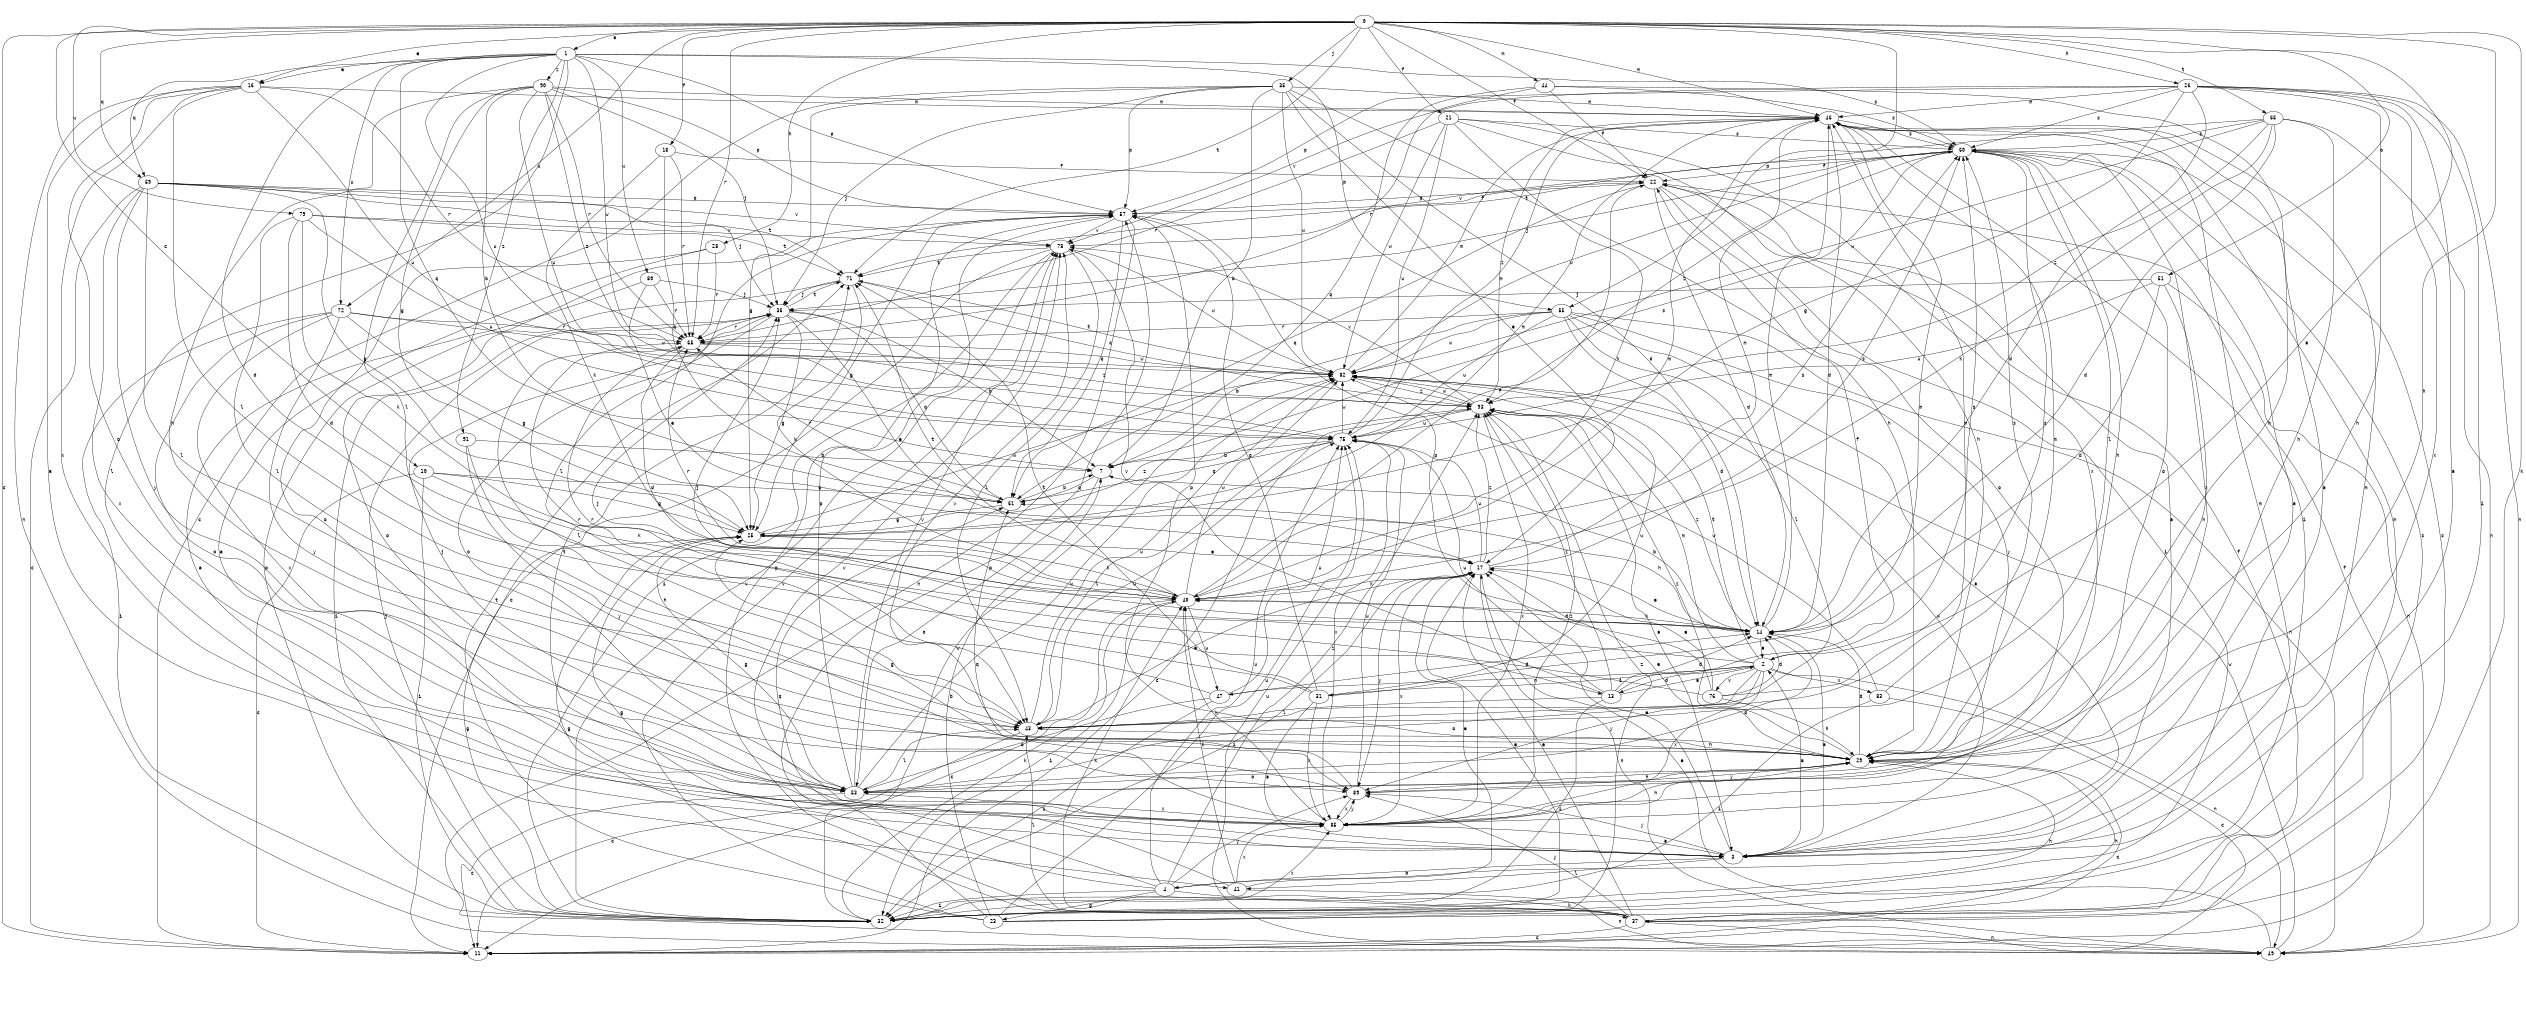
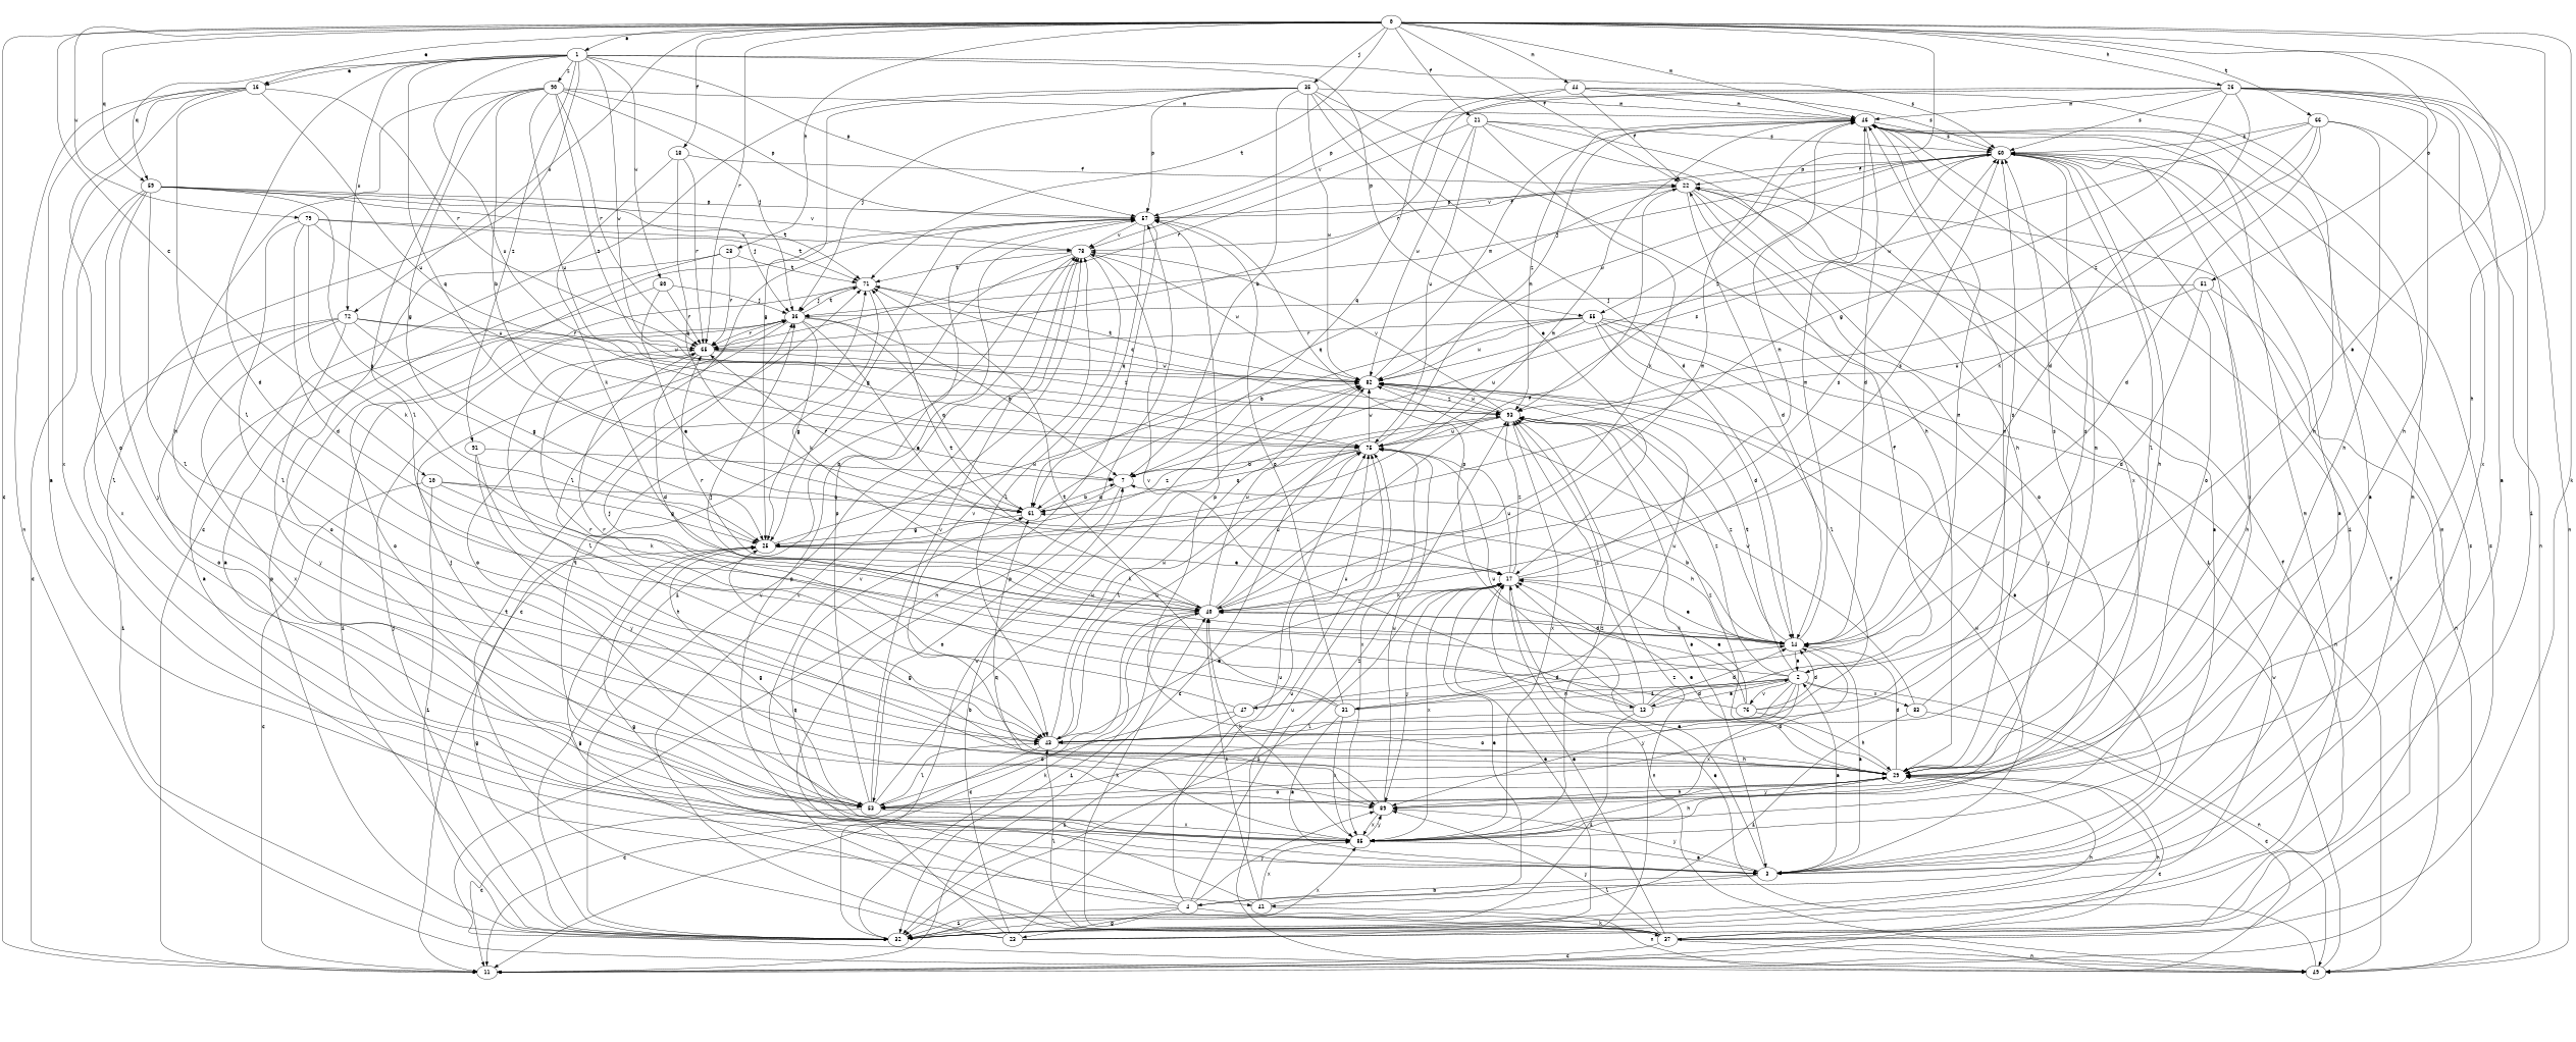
  strict digraph {
    fontname="DejaVu Sans Mono"
    node [fontname="DejaVu Sans Mono"]
    edge [fontname="DejaVu Sans Mono"]
    0
    1
    2
    10
    11
    16
    18
    21
    22
    26
    28
    29
    35
    37
    44
    46
    51
    55
    59
    65
    n21 [label=66]
    71
    72
    79
    13
    41
    57
    61
    n29 [label=60]
    75
    80
    82
    90
    91
    31
    36
    47
    49
    53
    76
    83
    85
    89
    93
    25
    32
    40
    3
    43
    14
    78
    17
    7
    4
    23
    0 -> 1 [label=a]
    0 -> 2 [label=a]
    0 -> 10 [label=c]
    0 -> 11 [label=c]
    0 -> 16 [label=e]
    0 -> 18 [label=f]
    0 -> 21 [label=f]
    0 -> 22 [label=f]
    0 -> 26 [label=h]
    0 -> 28 [label=h]
    0 -> 29 [label=h]
    0 -> 35 [label=j]
    0 -> 37 [label=k]
    0 -> 44 [label=m]
    0 -> 46 [label=m]
    0 -> 51 [label=o]
    0 -> 55 [label=p]
    0 -> 59 [label=q]
    0 -> 65 [label=r]
    0 -> n21 [label=t]
    0 -> 71 [label=t]
    0 -> 72 [label=u]
    0 -> 79 [label=w]
    1 -> 16 [label=e]
    1 -> 55 [label=p]
    1 -> 59 [label=q]
    1 -> 72 [label=u]
    1 -> 13 [label=d]
    1 -> 41 [label=l]
    1 -> 57 [label=p]
    1 -> 61 [label=q]
    1 -> n29 [label=s]
    1 -> 75 [label=u]
    1 -> 80 [label=w]
    1 -> 82 [label=w]
    1 -> 90 [label=z]
    1 -> 91 [label=z]
    2 -> 13 [label=d]
    2 -> n29 [label=s]
    2 -> 82 [label=t]
    2 -> 31 [label=i]
    2 -> 36 [label=j]
    2 -> 47 [label=n]
    2 -> 49 [label=n]
    2 -> 53 [label=o]
    2 -> 76 [label=v]
    2 -> 83 [label=x]
    2 -> 85 [label=x]
    2 -> 89 [label=y]
-   2 -> 93 [label=m]
+   2 -> 93 [label=z]
    10 -> 11 [label=c]
    10 -> 61 [label=q]
    10 -> 25 [label=g]
    10 -> 32 [label=i]
    10 -> 40 [label=k]
    11 -> 22 [label=f]
    16 -> 65 [label=r]
    16 -> 75 [label=u]
    16 -> 49 [label=n]
    16 -> 53 [label=o]
    16 -> 85 [label=x]
    16 -> 3 [label=a]
    16 -> 43 [label=l]
    18 -> 22 [label=f]
    18 -> 65 [label=r]
    18 -> 61 [label=q]
    18 -> 40 [label=k]
    21 -> 29 [label=h]
    21 -> 65 [label=r]
    21 -> n29 [label=s]
    21 -> 75 [label=u]
    21 -> 82 [label=w]
    21 -> 85 [label=x]
    21 -> 40 [label=k]
    22 -> 57 [label=p]
    22 -> 61 [label=q]
    22 -> 53 [label=o]
    22 -> 32 [label=i]
    22 -> 3 [label=a]
    22 -> 14 [label=d]
    26 -> 29 [label=h]
    26 -> 46 [label=m]
    26 -> 57 [label=p]
    26 -> n29 [label=s]
    26 -> 49 [label=n]
    26 -> 85 [label=x]
    26 -> 25 [label=g]
    26 -> 32 [label=i]
    26 -> 3 [label=a]
    26 -> 14 [label=d]
    26 -> 78 [label=v]
    28 -> 65 [label=r]
    28 -> 53 [label=o]
    28 -> 3 [label=a]
    29 -> 11 [label=c]
    29 -> 46 [label=m]
    29 -> 57 [label=p]
    29 -> 53 [label=o]
    29 -> 89 [label=y]
    29 -> 93 [label=z]
    29 -> 14 [label=d]
    29 -> 78 [label=v]
    29 -> 17 [label=e]
    35 -> 11 [label=c]
    35 -> 29 [label=h]
    35 -> 46 [label=m]
    35 -> 57 [label=p]
    35 -> 82 [label=w]
    35 -> 36 [label=j]
    35 -> 25 [label=g]
    35 -> 14 [label=d]
    35 -> 17 [label=e]
    35 -> 7 [label=b]
    37 -> 11 [label=c]
    37 -> 22 [label=f]
    37 -> 29 [label=h]
    37 -> 46 [label=m]
    37 -> 57 [label=p]
    37 -> n29 [label=s]
    37 -> 49 [label=n]
    37 -> 89 [label=y]
    37 -> 25 [label=g]
    37 -> 40 [label=k]
    37 -> 43 [label=l]
    37 -> 17 [label=e]
    44 -> 22 [label=f]
    44 -> 29 [label=h]
-   16 -> 46 [label=m]
+   44 -> 46 [label=m]
    44 -> 65 [label=r]
    44 -> 61 [label=q]
    44 -> n29 [label=s]
    46 -> n29 [label=s]
    46 -> 93 [label=z]
    46 -> 32 [label=i]
    46 -> 3 [label=a]
    46 -> 14 [label=d]
    51 -> 29 [label=h]
    51 -> 75 [label=u]
    51 -> 36 [label=j]
    51 -> 49 [label=n]
    51 -> 14 [label=d]
    55 -> 65 [label=r]
    55 -> 75 [label=u]
    55 -> 82 [label=w]
    55 -> 49 [label=n]
    55 -> 89 [label=y]
    55 -> 3 [label=a]
    55 -> 43 [label=l]
    55 -> 14 [label=d]
    55 -> 7 [label=b]
    59 -> 11 [label=c]
    59 -> 71 [label=t]
    59 -> 57 [label=p]
    59 -> 36 [label=j]
    59 -> 85 [label=x]
    59 -> 89 [label=y]
    59 -> 25 [label=g]
    59 -> 43 [label=l]
    59 -> 78 [label=v]
    65 -> 82 [label=w]
    65 -> 93 [label=z]
    65 -> 43 [label=l]
    65 -> 14 [label=d]
    n21 -> 29 [label=h]
-   n21 -> 71 [label=t]
+   28 -> 71 [label=t]
    n21 -> n29 [label=s]
    n21 -> 82 [label=w]
    n21 -> 49 [label=n]
    n21 -> 93 [label=z]
    n21 -> 40 [label=k]
    n21 -> 14 [label=d]
    71 -> 36 [label=j]
    71 -> 53 [label=o]
    71 -> 93 [label=c]
    71 -> 40 [label=k]
    72 -> 65 [label=r]
    72 -> 82 [label=w]
    72 -> 53 [label=o]
    72 -> 85 [label=x]
    72 -> 89 [label=y]
    72 -> 25 [label=g]
    72 -> 32 [label=i]
    79 -> 71 [label=t]
    79 -> 75 [label=u]
    79 -> 40 [label=k]
    79 -> 43 [label=l]
    79 -> 14 [label=d]
    79 -> 78 [label=v]
    13 -> 2 [label=a]
    13 -> 22 [label=f]
    13 -> 75 [label=u]
    13 -> 93 [label=z]
    13 -> 32 [label=i]
    13 -> 43 [label=l]
    13 -> 14 [label=d]
    13 -> 78 [label=v]
    41 -> 49 [label=n]
    41 -> 85 [label=x]
    41 -> 40 [label=k]
    41 -> 78 [label=v]
    41 -> 17 [label=e]
    57 -> 22 [label=f]
    57 -> 61 [label=q]
    57 -> 49 [label=n]
    57 -> 25 [label=g]
    57 -> 43 [label=l]
    57 -> 78 [label=v]
    61 -> 65 [label=r]
    61 -> 25 [label=g]
    61 -> 7 [label=b]
    n29 -> 22 [label=f]
    n29 -> 29 [label=h]
    n29 -> 82 [label=w]
    n29 -> 36 [label=j]
    n29 -> 53 [label=o]
    n29 -> 85 [label=x]
    n29 -> 93 [label=z]
    n29 -> 3 [label=a]
    n29 -> 43 [label=l]
    n29 -> 78 [label=v]
    75 -> 46 [label=m]
    75 -> 61 [label=q]
    75 -> 82 [label=w]
    75 -> 85 [label=x]
    75 -> 43 [label=l]
    75 -> 7 [label=b]
    80 -> 65 [label=r]
    80 -> 36 [label=j]
    80 -> 3 [label=a]
    80 -> 17 [label=e]
    82 -> 46 [label=m]
    82 -> 71 [label=t]
    82 -> 93 [label=z]
    90 -> 29 [label=h]
    90 -> 46 [label=m]
    90 -> 65 [label=r]
    90 -> 57 [label=p]
    90 -> 75 [label=u]
    90 -> 36 [label=j]
    90 -> 93 [label=z]
    90 -> 25 [label=g]
    90 -> 43 [label=l]
    90 -> 7 [label=b]
    91 -> 29 [label=h]
    91 -> 89 [label=y]
    91 -> 7 [label=b]
    31 -> 46 [label=m]
    31 -> 65 [label=r]
    31 -> 71 [label=t]
    31 -> 57 [label=p]
    31 -> 82 [label=w]
    31 -> 85 [label=x]
    31 -> 3 [label=a]
    36 -> 65 [label=r]
    36 -> 71 [label=t]
    36 -> 61 [label=q]
    36 -> 53 [label=o]
    36 -> 25 [label=g]
    36 -> 32 [label=i]
    36 -> 17 [label=e]
    36 -> 7 [label=b]
    47 -> 65 [label=r]
    47 -> 75 [label=u]
    47 -> 53 [label=o]
    47 -> 32 [label=i]
    47 -> 14 [label=d]
    49 -> 75 [label=u]
    49 -> 82 [label=w]
    49 -> 17 [label=e]
    53 -> 11 [label=c]
    53 -> 57 [label=p]
    53 -> 82 [label=w]
    53 -> 36 [label=j]
    53 -> 85 [label=x]
    53 -> 25 [label=g]
    53 -> 43 [label=l]
    53 -> 14 [label=d]
    53 -> 78 [label=v]
    76 -> 29 [label=h]
    76 -> 57 [label=p]
    76 -> n29 [label=s]
    76 -> 36 [label=j]
    76 -> 14 [label=d]
    76 -> 17 [label=e]
    83 -> 11 [label=c]
    83 -> n29 [label=s]
    83 -> 82 [label=w]
    83 -> 32 [label=i]
    85 -> 29 [label=h]
    85 -> 71 [label=t]
    85 -> 61 [label=q]
    85 -> 89 [label=y]
    85 -> 93 [label=z]
    85 -> 40 [label=k]
    85 -> 3 [label=a]
    89 -> 29 [label=h]
    89 -> 75 [label=u]
    89 -> 85 [label=x]
    89 -> 25 [label=g]
    93 -> 11 [label=c]
    93 -> 75 [label=u]
    93 -> 82 [label=w]
    93 -> 85 [label=x]
    93 -> 3 [label=a]
    93 -> 78 [label=v]
    25 -> 46 [label=m]
    25 -> 82 [label=w]
    25 -> 93 [label=z]
    25 -> 40 [label=k]
    25 -> 17 [label=e]
    32 -> 29 [label=h]
    32 -> 57 [label=p]
    32 -> 82 [label=w]
    32 -> 36 [label=j]
    32 -> 85 [label=x]
    32 -> 25 [label=g]
    32 -> 40 [label=k]
    32 -> 78 [label=v]
    40 -> 11 [label=c]
    40 -> 22 [label=f]
    40 -> 46 [label=m]
    40 -> 65 [label=r]
    40 -> 71 [label=t]
    40 -> n29 [label=s]
-   40 -> 47 [label=u]
+   40 -> 75 [label=u]
    40 -> 82 [label=w]
    40 -> 32 [label=i]
    40 -> 14 [label=d]
    3 -> 2 [label=a]
    3 -> 46 [label=m]
    3 -> 41 [label=l]
    3 -> 82 [label=w]
    3 -> 89 [label=y]
    3 -> 17 [label=e]
    3 -> 4 [label=b]
    43 -> 11 [label=c]
    43 -> 29 [label=h]
    43 -> 46 [label=m]
    43 -> 75 [label=u]
    43 -> 82 [label=w]
    43 -> 17 [label=e]
    14 -> 2 [label=a]
    14 -> 46 [label=m]
    14 -> 61 [label=h]
    14 -> 93 [label=z]
    14 -> 40 [label=k]
    14 -> 3 [label=a]
    14 -> 17 [label=e]
    14 -> 7 [label=b]
    78 -> 11 [label=c]
    78 -> 71 [label=t]
    78 -> 82 [label=w]
    78 -> 32 [label=i]
    78 -> 43 [label=l]
    17 -> 46 [label=m]
    17 -> n29 [label=s]
    17 -> 75 [label=u]
    17 -> 49 [label=n]
    17 -> 85 [label=x]
    17 -> 89 [label=y]
    17 -> 93 [label=z]
    17 -> 32 [label=i]
    17 -> 40 [label=k]
    7 -> 61 [label=q]
    7 -> n29 [label=s]
    7 -> 53 [label=o]
    4 -> 37 [label=k]
    4 -> 46 [label=m]
    4 -> 61 [label=q]
    4 -> 75 [label=u]
    4 -> 89 [label=y]
    4 -> 93 [label=z]
    4 -> 25 [label=g]
    4 -> 32 [label=i]
    4 -> 23 [label=g]
    23 -> 71 [label=t]
    23 -> 57 [label=p]
    23 -> n29 [label=s]
    23 -> 75 [label=u]
    23 -> 93 [label=z]
    23 -> 78 [label=v]
    23 -> 17 [label=e]
    23 -> 7 [label=b]
  }
